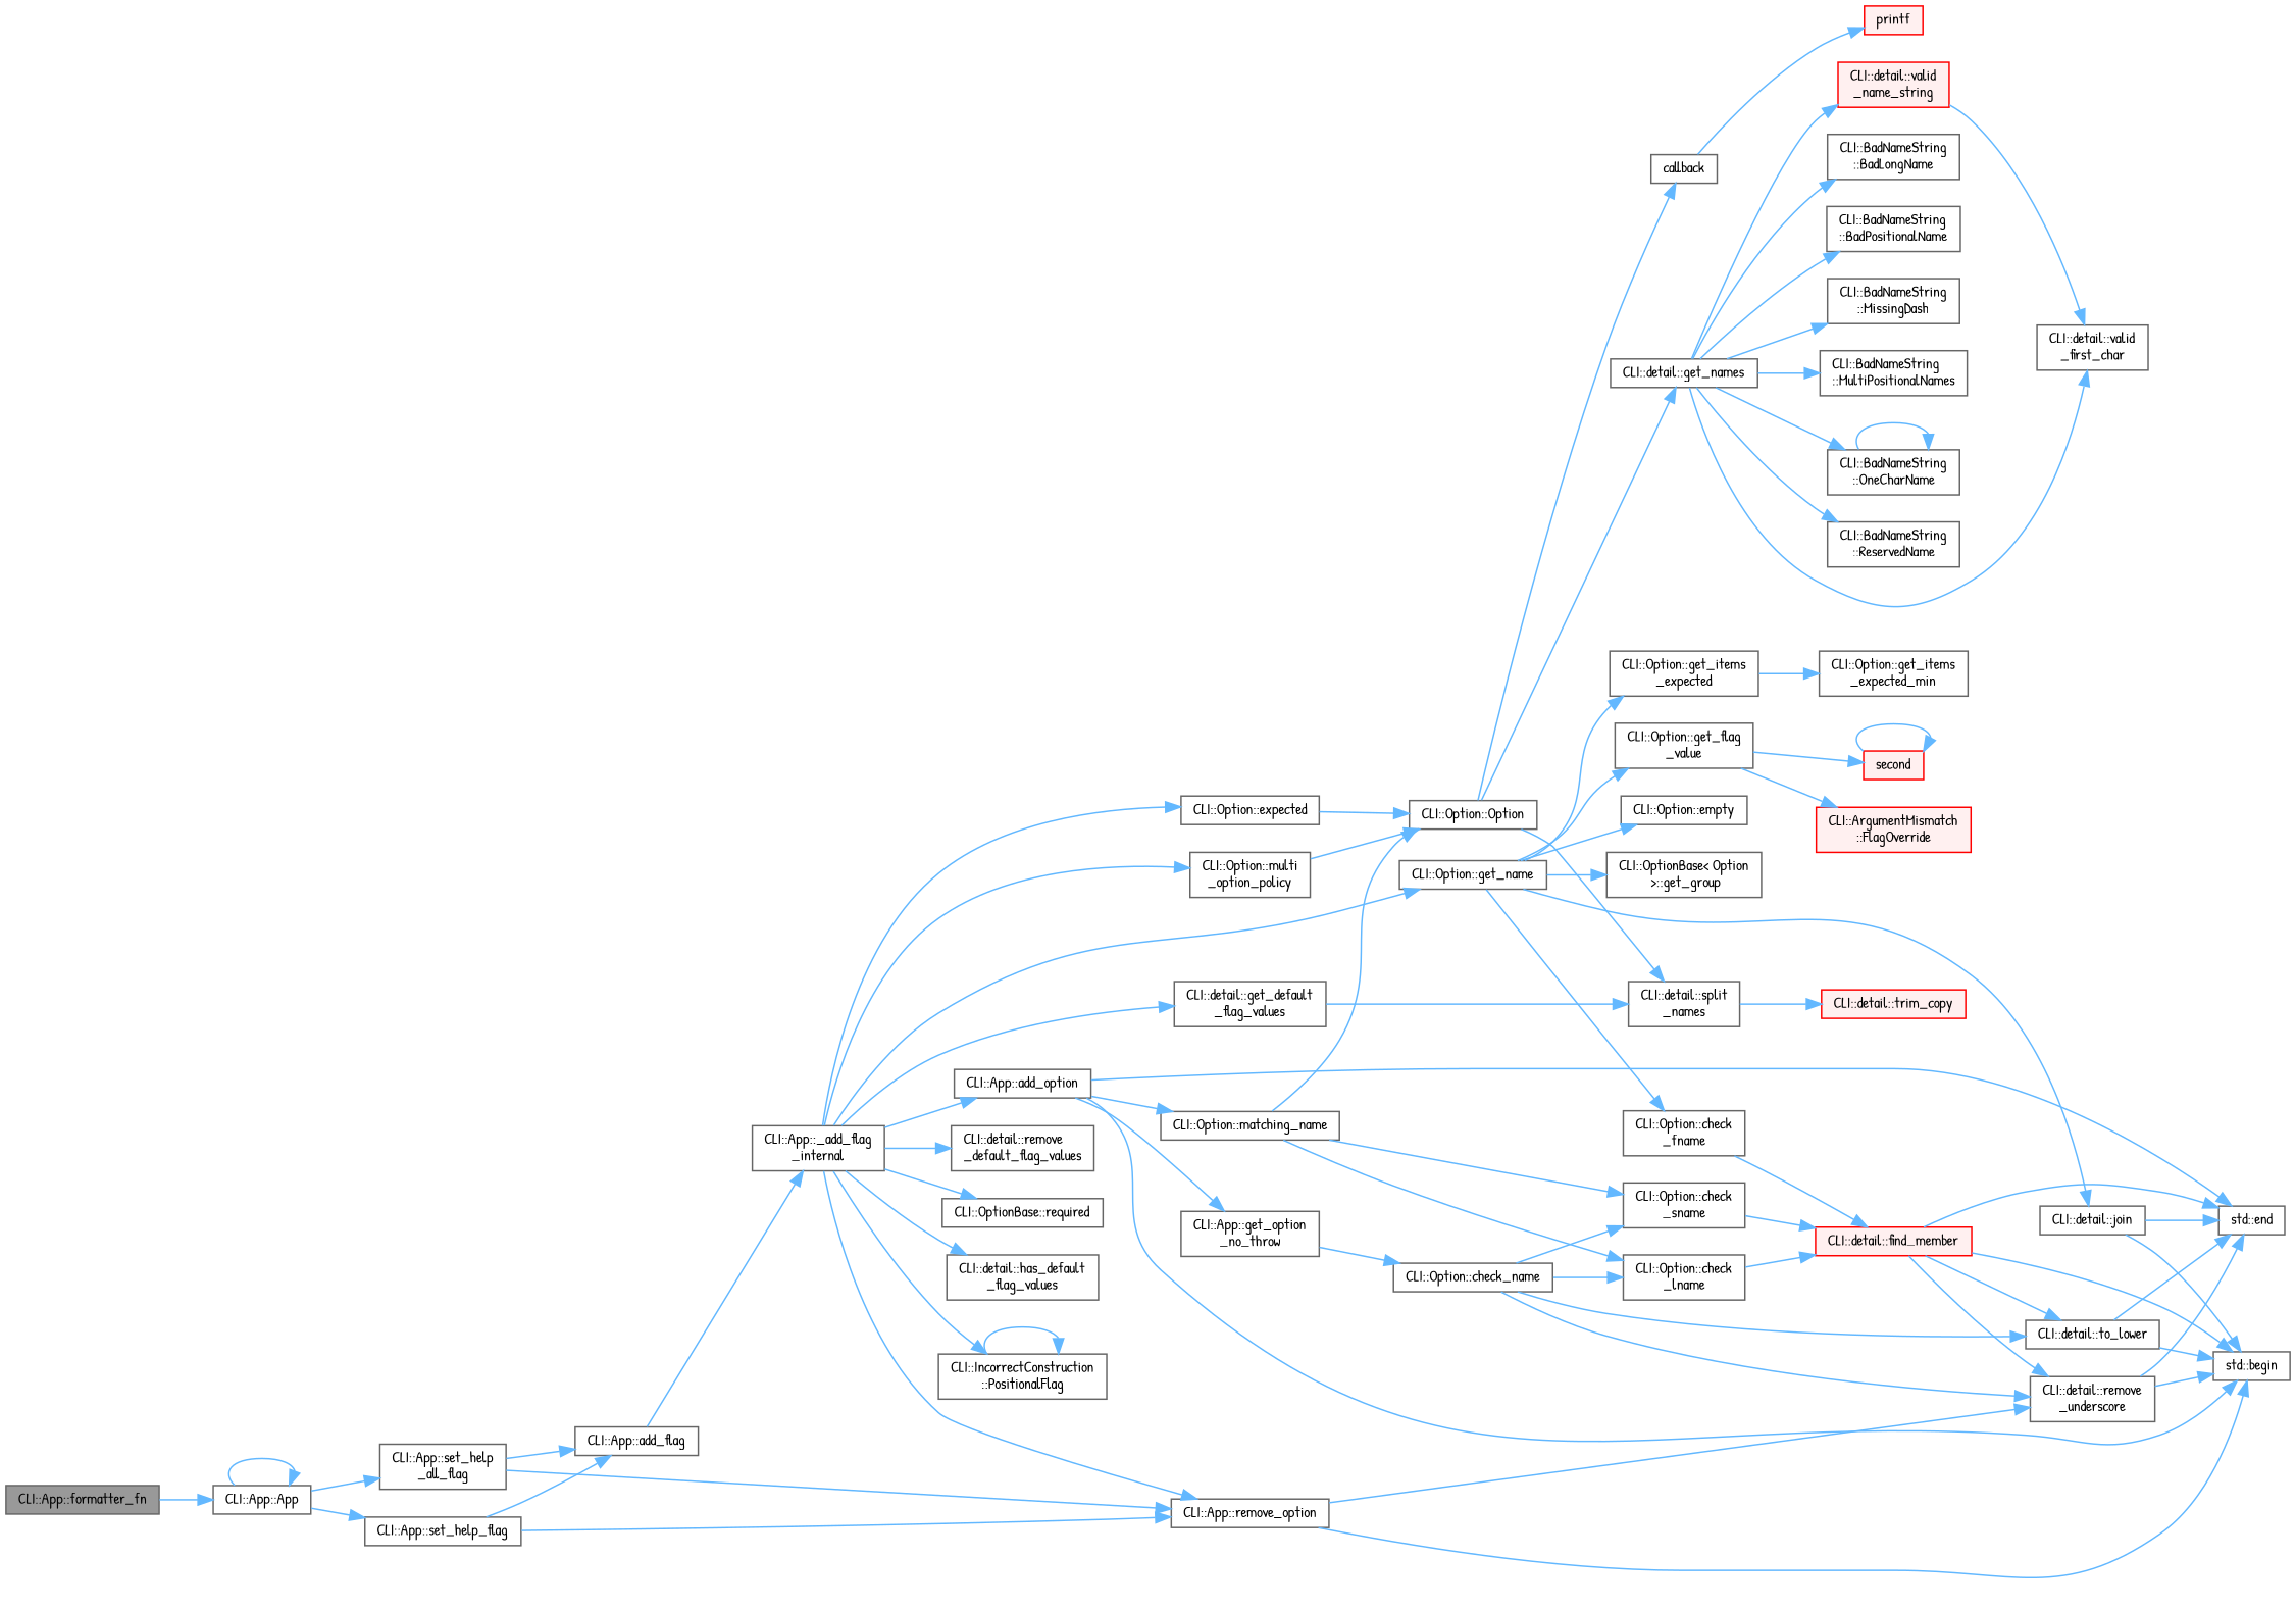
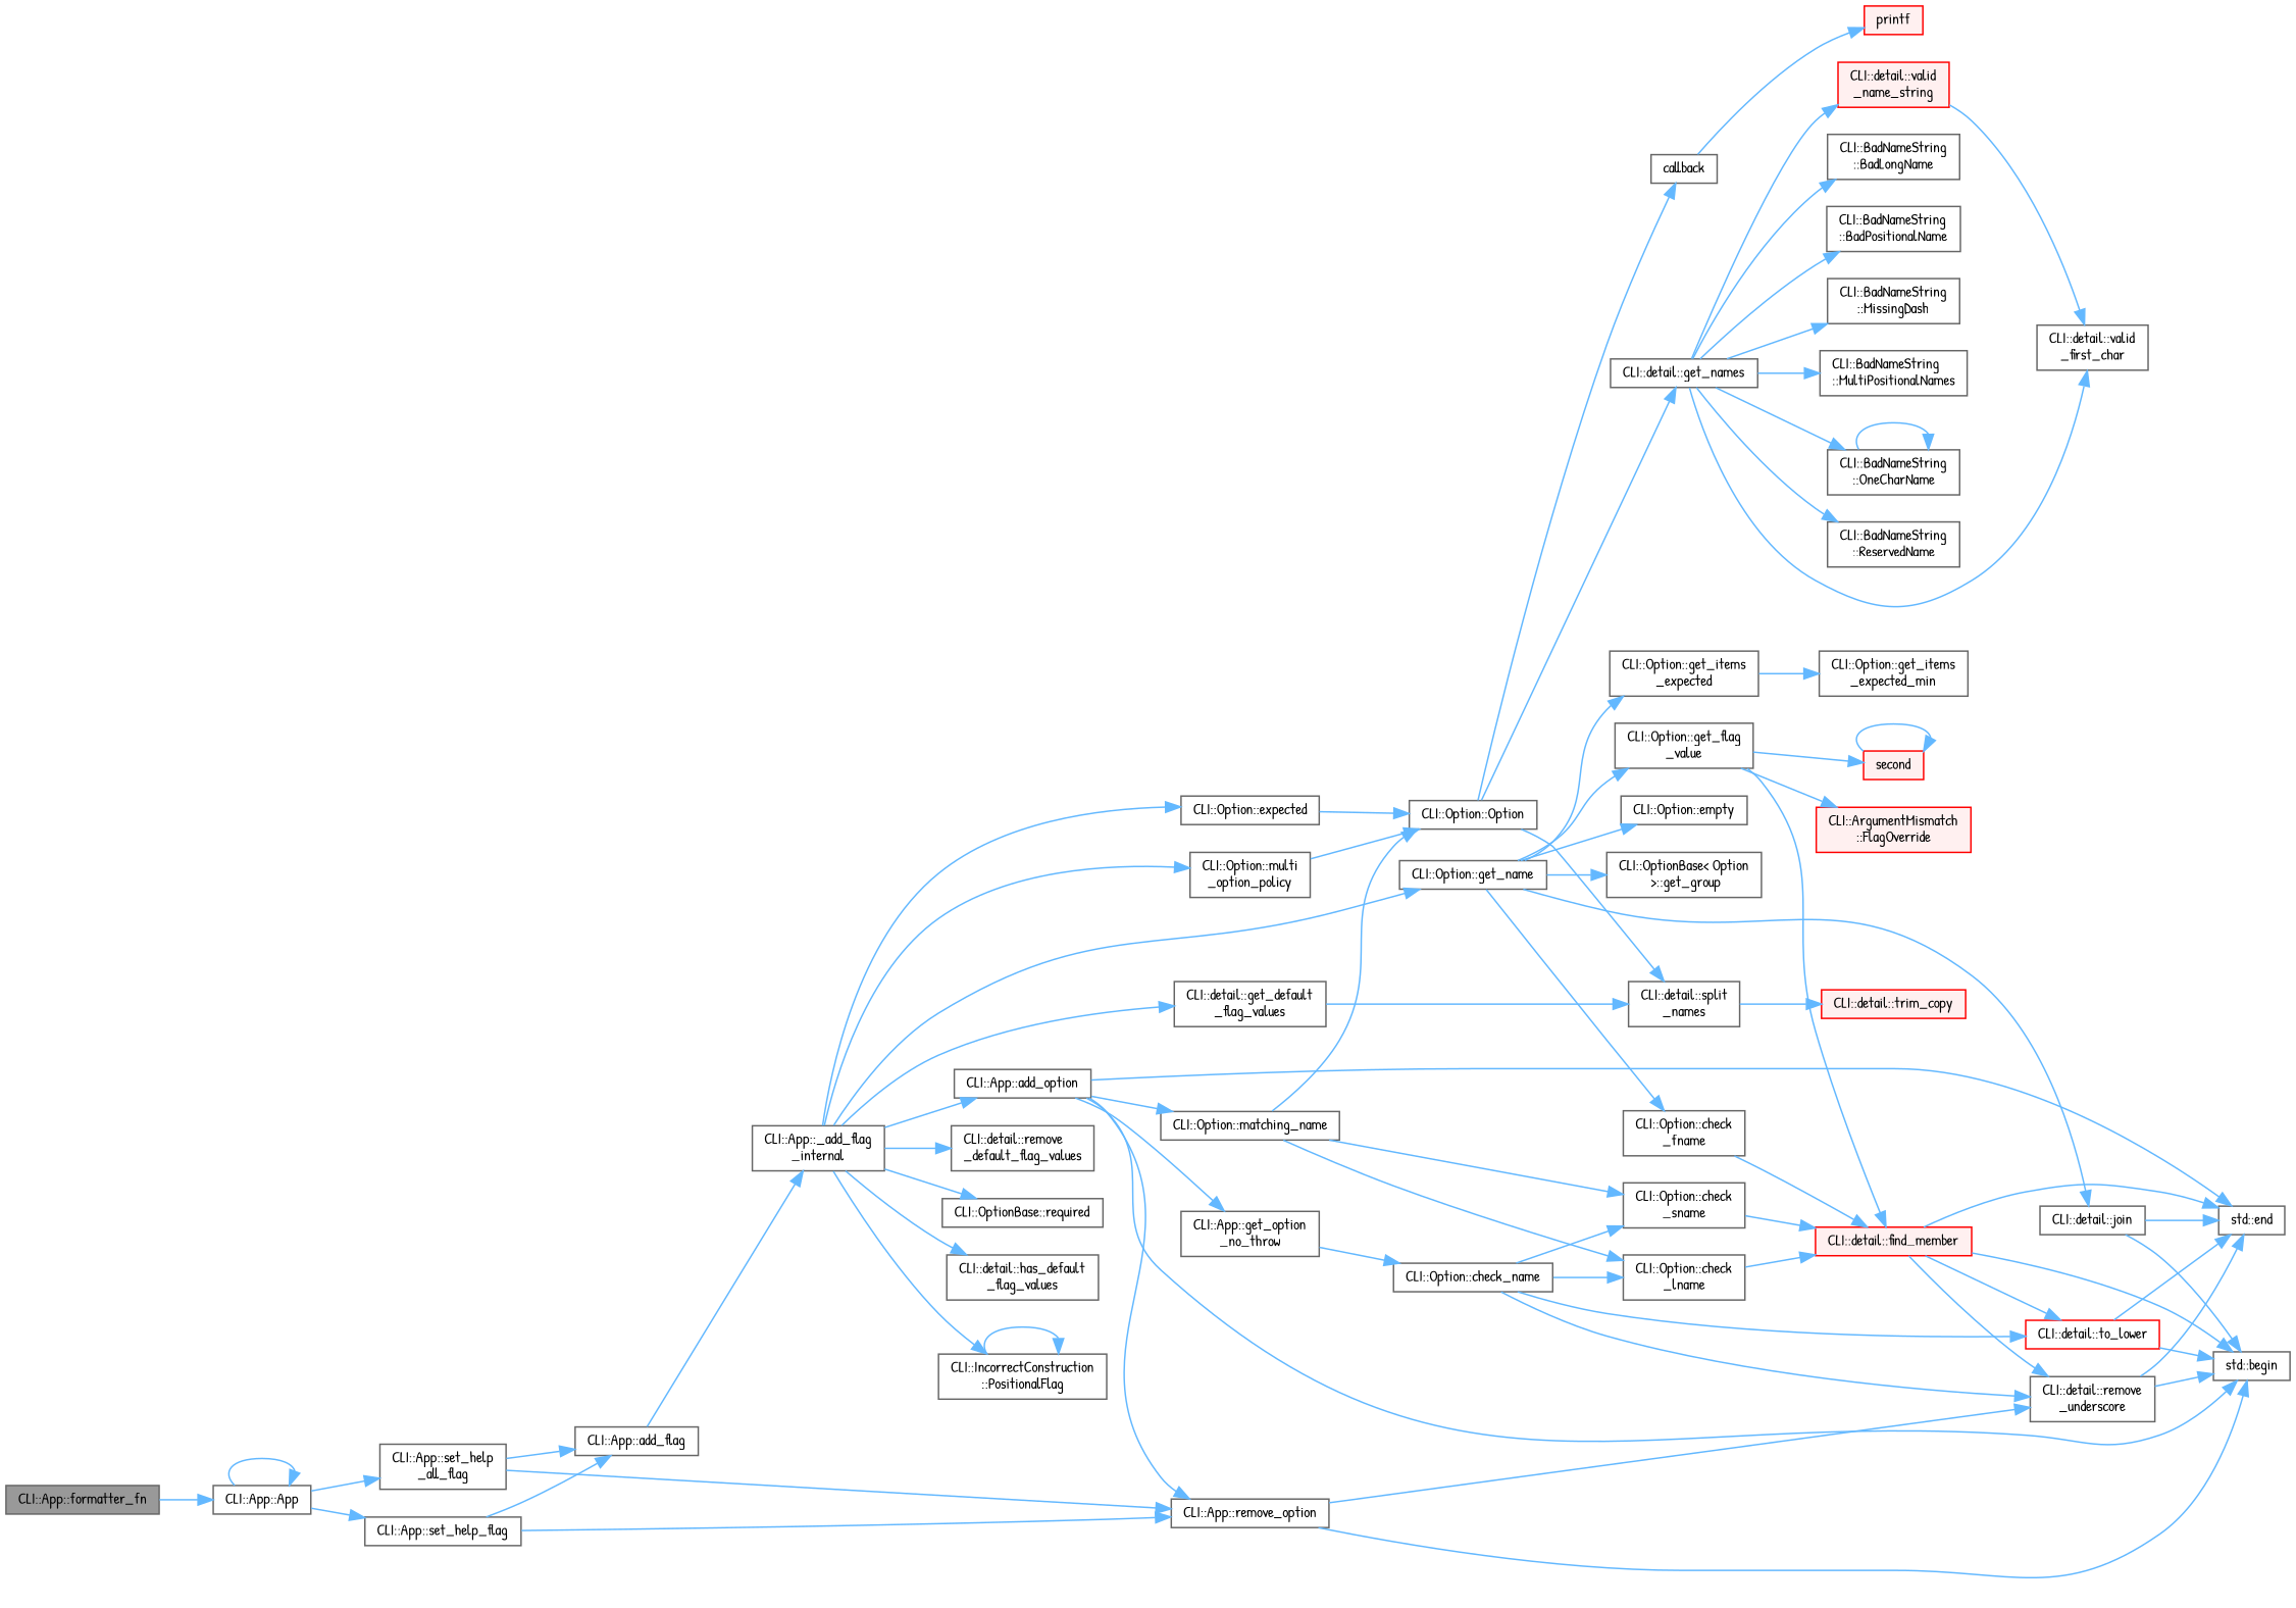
  digraph {
    fontname="Patrick Hand"
    rankdir=LR
    node [color=grey40 fillcolor=white fontname="Patrick Hand" fontsize=10 shape=box style=filled]
    edge [color=steelblue1 fontname="Patrick Hand" fontsize=10 labelfontname=Helvetica labelfontsize=10 style=solid]
    n1 [color=gray40 fillcolor=grey60 fontcolor=black height=0.2 label="CLI::App::formatter_fn" width=0.4]
    n2 [height=0.2 label="CLI::App::App" width=0.4]
    n3 [height=0.2 label="CLI::App::set_help\l_all_flag" width=0.4]
    n4 [height=0.2 label="CLI::App::set_help_flag" width=0.4]
    n5 [height=0.2 label="CLI::App::add_flag" width=0.4]
    n6 [height=0.2 label="CLI::App::remove_option" width=0.4]
    n7 [height=0.2 label="CLI::App::_add_flag\l_internal" width=0.4]
    n8 [height=0.2 label="std::begin" width=0.4]
    n9 [height=0.2 label="CLI::detail::remove\l_underscore" width=0.4]
    n10 [height=0.2 label="CLI::App::add_option" width=0.4]
    n11 [height=0.2 label="CLI::Option::expected" width=0.4]
    n12 [height=0.2 label="CLI::detail::get_default\l_flag_values" width=0.4]
    n13 [height=0.2 label="CLI::Option::get_name" width=0.4]
    n14 [height=0.2 label="CLI::detail::has_default\l_flag_values" width=0.4]
    n15 [height=0.2 label="CLI::Option::multi\l_option_policy" width=0.4]
    n16 [height=0.2 label="CLI::IncorrectConstruction\l::PositionalFlag" width=0.4]
    n17 [height=0.2 label="CLI::detail::remove\l_default_flag_values" width=0.4]
    n18 [height=0.2 label="CLI::OptionBase::required" width=0.4]
    n19 [height=0.2 label="std::end" width=0.4]
    n20 [height=0.2 label="CLI::App::get_option\l_no_throw" width=0.4]
    n21 [height=0.2 label="CLI::Option::matching_name" width=0.4]
    n22 [height=0.2 label="CLI::Option::Option" width=0.4]
    n23 [height=0.2 label="CLI::detail::split\l_names" width=0.4]
    n24 [height=0.2 label="CLI::Option::check\l_fname" width=0.4]
    n25 [height=0.2 label="CLI::Option::empty" width=0.4]
    n26 [height=0.2 label="CLI::Option::get_flag\l_value" width=0.4]
    n27 [height=0.2 label="CLI::OptionBase\< Option\l \>::get_group" width=0.4]
    n28 [height=0.2 label="CLI::Option::get_items\l_expected" width=0.4]
    n29 [height=0.2 label="CLI::detail::join" width=0.4]
    n30 [height=0.2 label="CLI::Option::check_name" width=0.4]
    n31 [height=0.2 label="CLI::Option::check\l_lname" width=0.4]
    n32 [height=0.2 label="CLI::Option::check\l_sname" width=0.4]
-   n33 [height=0.2 label="CLI::detail::to_lower" width=0.4]
+   n33 [color=red height=0.2 label="CLI::detail::to_lower" width=0.4]
    n34 [color=red fillcolor="#FFF0F0" height=0.2 label="CLI::detail::find_member" width=0.4]
    n35 [height=0.2 label=callback width=0.4]
    n36 [height=0.2 label="CLI::detail::get_names" width=0.4]
    n37 [color=red fillcolor="#FFF0F0" height=0.2 label=printf width=0.4]
    n38 [height=0.2 label="CLI::BadNameString\l::BadLongName" width=0.4]
    n39 [height=0.2 label="CLI::BadNameString\l::BadPositionalName" width=0.4]
    n40 [height=0.2 label="CLI::BadNameString\l::MissingDash" width=0.4]
    n41 [height=0.2 label="CLI::BadNameString\l::MultiPositionalNames" width=0.4]
    n42 [height=0.2 label="CLI::BadNameString\l::OneCharName" width=0.4]
    n43 [height=0.2 label="CLI::BadNameString\l::ReservedName" width=0.4]
    n44 [height=0.2 label="CLI::detail::valid\l_first_char" width=0.4]
    n45 [color=red fillcolor="#FFF0F0" height=0.2 label="CLI::detail::valid\l_name_string" width=0.4]
    n46 [color=red fillcolor="#FFF0F0" height=0.2 label="CLI::detail::trim_copy" width=0.4]
    n47 [color=red fillcolor="#FFF0F0" height=0.2 label="CLI::ArgumentMismatch\l::FlagOverride" width=0.4]
    n48 [color=red fillcolor="#FFF0F0" height=0.2 label=second width=0.4]
    n49 [height=0.2 label="CLI::Option::get_items\l_expected_min" width=0.4]
    n1 -> n2
    n2 -> n2
    n2 -> n3
    n2 -> n4
    n3 -> n5
    n3 -> n6
    n4 -> n5
    n4 -> n6
    n5 -> n7
    n6 -> n8
    n6 -> n9
-   n7 -> n6
+   n10 -> n6
    n7 -> n10
    n7 -> n11
    n7 -> n12
    n7 -> n13
    n7 -> n14
    n7 -> n15
    n7 -> n16
    n7 -> n17
    n7 -> n18
    n9 -> n8
    n9 -> n19
    n10 -> n8
    n10 -> n19
    n10 -> n20
    n10 -> n21
    n11 -> n22
    n12 -> n23
    n13 -> n24
    n13 -> n25
    n13 -> n26
    n13 -> n27
    n13 -> n28
    n13 -> n29
    n15 -> n22
    n16 -> n16
    n20 -> n30
    n21 -> n22
    n21 -> n31
    n21 -> n32
    n22 -> n23
    n22 -> n35
    n22 -> n36
    n23 -> n46
    n24 -> n34
+   n26 -> n34
    n26 -> n47
    n26 -> n48
    n28 -> n49
    n29 -> n8
    n29 -> n19
    n30 -> n9
    n30 -> n31
    n30 -> n32
    n30 -> n33
    n31 -> n34
    n32 -> n34
    n33 -> n8
    n33 -> n19
    n34 -> n8
    n34 -> n9
    n34 -> n19
    n34 -> n33
    n35 -> n37
    n36 -> n38
    n36 -> n39
    n36 -> n40
    n36 -> n41
    n36 -> n42
    n36 -> n43
    n36 -> n44
    n36 -> n45
    n42 -> n42
    n45 -> n44
    n48 -> n48
  }
